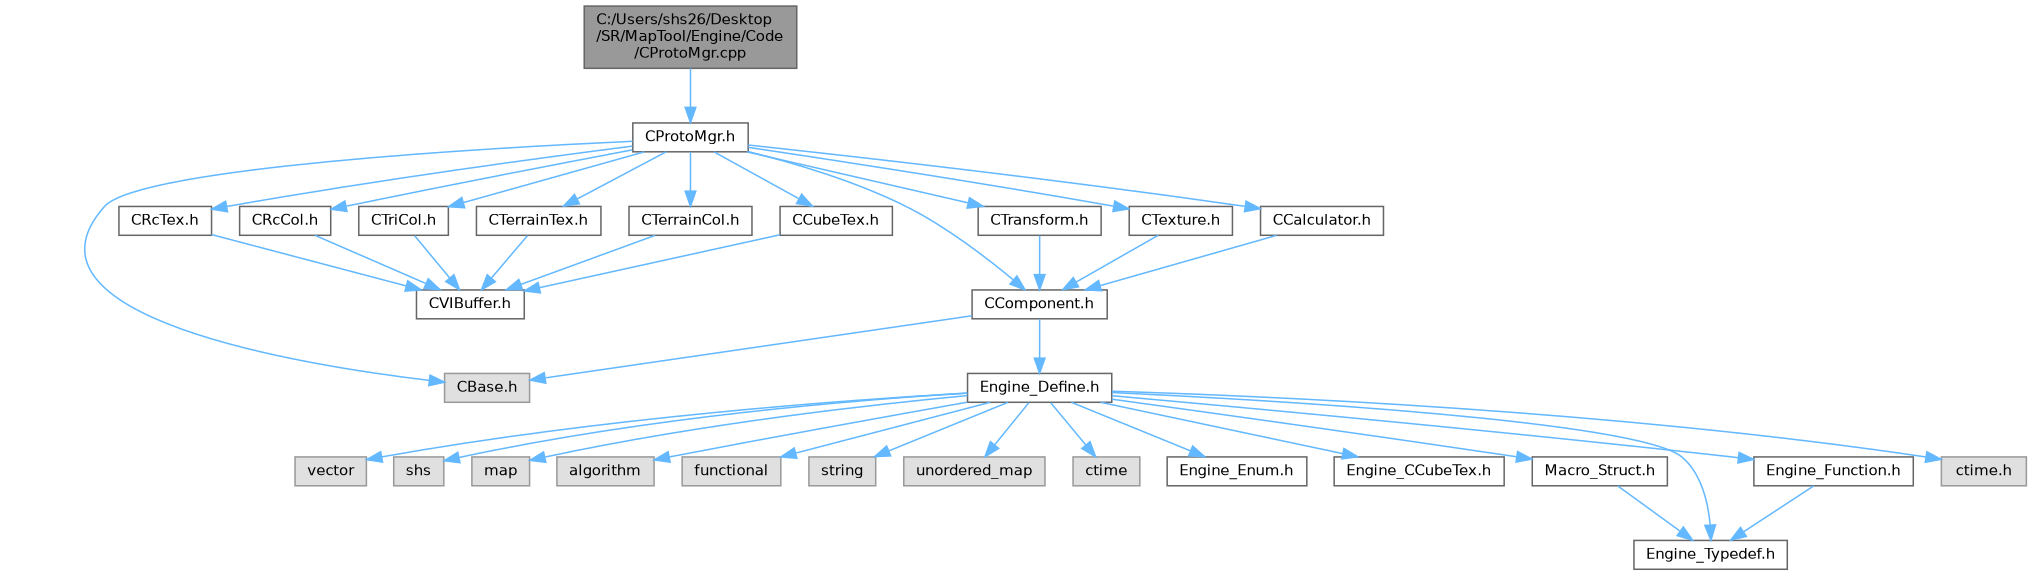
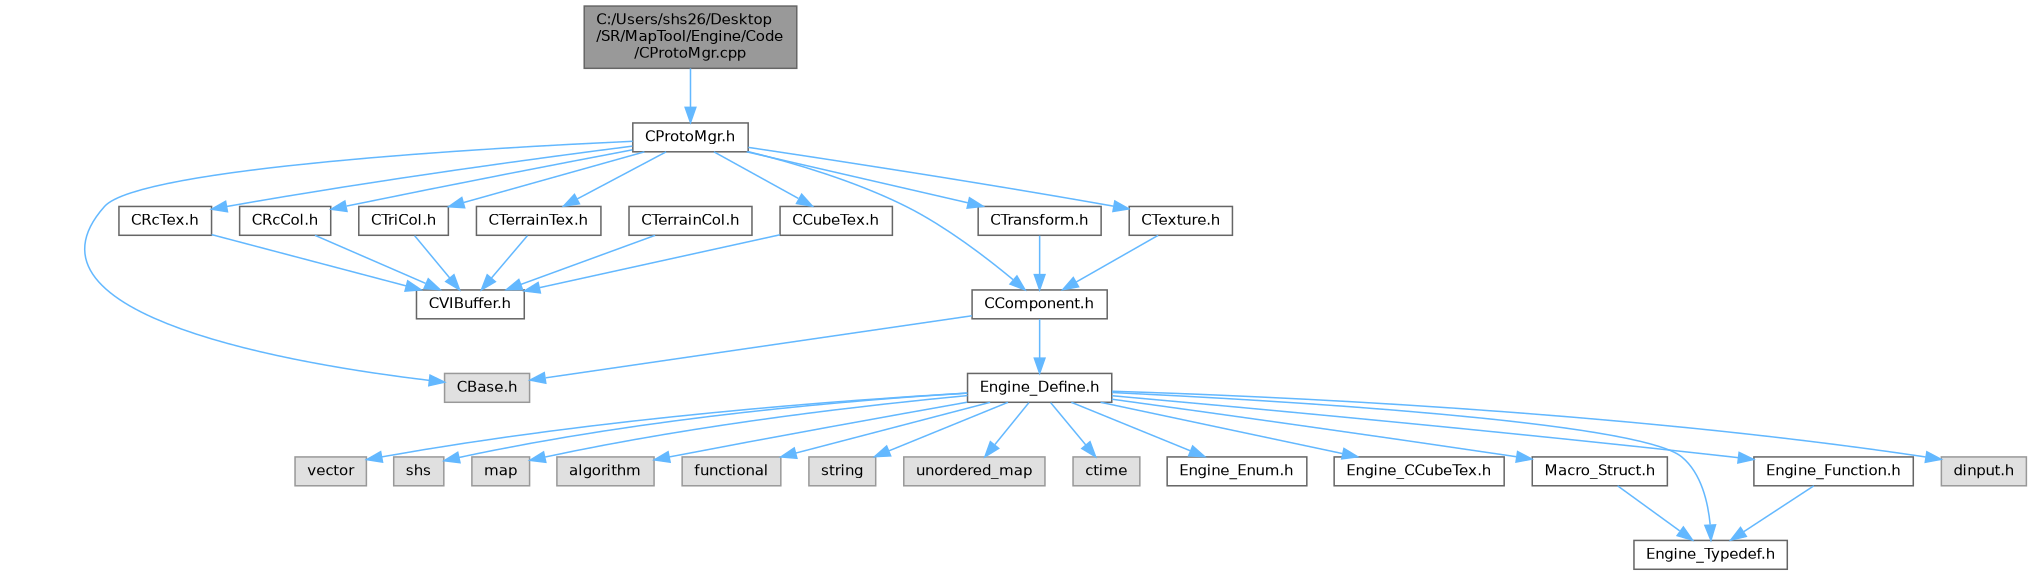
  digraph {
    node [color=grey40 fillcolor=white fontname=Helvetica fontsize=10 shape=box style=filled]
    edge [color=steelblue1 fontname=Helvetica fontsize=10 labelfontname=Helvetica labelfontsize=10 style=solid]
    n1 [color=gray40 fillcolor=grey60 fontcolor=black height=0.2 label="C:/Users/shs26/Desktop\l/SR/MapTool/Engine/Code\l/CProtoMgr.cpp" width=0.4]
    n2 [height=0.2 label="CProtoMgr.h" width=0.4]
    n3 [color=grey60 fillcolor="#E0E0E0" height=0.2 label="CBase.h" width=0.4]
    n4 [height=0.2 label="CComponent.h" width=0.4]
    n5 [height=0.2 label="CRcTex.h" width=0.4]
    n6 [height=0.2 label="CRcCol.h" width=0.4]
    n7 [height=0.2 label="CTriCol.h" width=0.4]
    n8 [height=0.2 label="CTerrainTex.h" width=0.4]
    n9 [height=0.2 label="CTerrainCol.h" width=0.4]
    n10 [height=0.2 label="CCubeTex.h" width=0.4]
    n11 [height=0.2 label="CTransform.h" width=0.4]
    n12 [height=0.2 label="CTexture.h" width=0.4]
-   n13 [height=0.2 label="CCalculator.h" width=0.4]
    n14 [height=0.2 label="Engine_Define.h" width=0.4]
    n15 [height=0.2 label="CVIBuffer.h" width=0.4]
    n16 [color=grey60 fillcolor="#E0E0E0" height=0.2 label=vector width=0.4]
    n17 [color=grey60 fillcolor="#E0E0E0" height=0.2 label=shs width=0.4]
    n18 [color=grey60 fillcolor="#E0E0E0" height=0.2 label=map width=0.4]
    n19 [color=grey60 fillcolor="#E0E0E0" height=0.2 label=algorithm width=0.4]
    n20 [color=grey60 fillcolor="#E0E0E0" height=0.2 label=functional width=0.4]
    n21 [color=grey60 fillcolor="#E0E0E0" height=0.2 label=string width=0.4]
    n22 [color=grey60 fillcolor="#E0E0E0" height=0.2 label=unordered_map width=0.4]
    n23 [color=grey60 fillcolor="#E0E0E0" height=0.2 label=ctime width=0.4]
    n24 [height=0.2 label="Engine_Enum.h" width=0.4]
    n25 [height=0.2 label="Engine_CCubeTex.h" width=0.4]
    n26 [height=0.2 label="Macro_Struct.h" width=0.4]
    n27 [height=0.2 label="Engine_Typedef.h" width=0.4]
    n28 [height=0.2 label="Engine_Function.h" width=0.4]
-   n29 [color=grey60 fillcolor="#E0E0E0" height=0.2 label="ctime.h" width=0.4]
+   n29 [color=grey60 fillcolor="#E0E0E0" height=0.2 label="dinput.h" width=0.4]
    n1 -> n2
    n2 -> n3
    n2 -> n4
    n2 -> n5
    n2 -> n6
    n2 -> n7
    n2 -> n8
-   n2 -> n9
    n2 -> n10
    n2 -> n11
    n2 -> n12
-   n2 -> n13
    n4 -> n3
    n4 -> n14
    n5 -> n15
    n6 -> n15
    n7 -> n15
    n8 -> n15
    n9 -> n15
    n10 -> n15
    n11 -> n4
    n12 -> n4
-   n13 -> n4
    n14 -> n16
    n14 -> n17
    n14 -> n18
    n14 -> n19
    n14 -> n20
    n14 -> n21
    n14 -> n22
    n14 -> n23
    n14 -> n24
    n14 -> n25
    n14 -> n26
    n14 -> n27
    n14 -> n28
    n14 -> n29
    n26 -> n27
    n28 -> n27
  }
